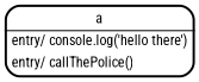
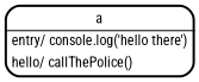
  digraph {
    compound=true
    fontname="Roboto Condensed"
    fontsize=12
    nodesep=0.3
    ordering=out
    penwidth=2.0
    ranksep=0.1
    splines=true
    rankdir=LR
-   n1 [color=black fillcolor="#FFFFFF01" fontname="Roboto Condensed" fontsize=12 label=<       <table align="center" cellborder="0" border="2" style="rounded" width="48">         <tr><td width="48" cellpadding="2">a</td></tr>           <hr/><tr><td align="left" cellpadding="2">entry/ console.log(&#x27;hello there&#x27;)</td></tr>           <tr><td align="left" cellpadding="2">entry/ callThePolice()</td></tr>       </table>     > margin=0 penwidth=2.0 shape=plaintext style=filled]
+   n1 [color=black fillcolor="#FFFFFF01" fontname="Roboto Condensed" fontsize=12 label=<       <table align="center" cellborder="0" border="2" style="rounded" width="48">         <tr><td width="48" cellpadding="2">a</td></tr>           <hr/><tr><td align="left" cellpadding="2">entry/ console.log(&#x27;hello there&#x27;)</td></tr>           <tr><td align="left" cellpadding="2">hello/ callThePolice()</td></tr>       </table>     > margin=0 penwidth=2.0 shape=plaintext style=filled]
  }
